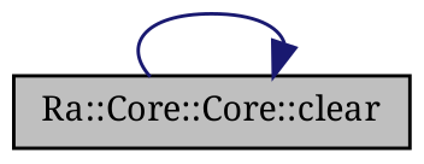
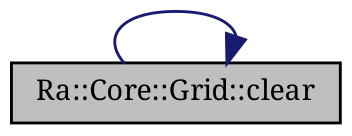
  digraph {
    rankdir=LR
    fontname="Noto Serif"
-   n1 [color=black fillcolor=grey75 fontcolor=black fontname="Noto Serif" fontsize=10 height=0.2 label="Ra::Core::Core::clear" shape=record style=filled width=0.4]
+   n1 [color=black fillcolor=grey75 fontcolor=black fontname="Noto Serif" fontsize=10 height=0.2 label="Ra::Core::Grid::clear" shape=record style=filled width=0.4]
    n1 -> n1 [color=midnightblue fontname="Noto Serif" fontsize=10 labelfontname=Helvetica labelfontsize=10 style=solid]
  }
